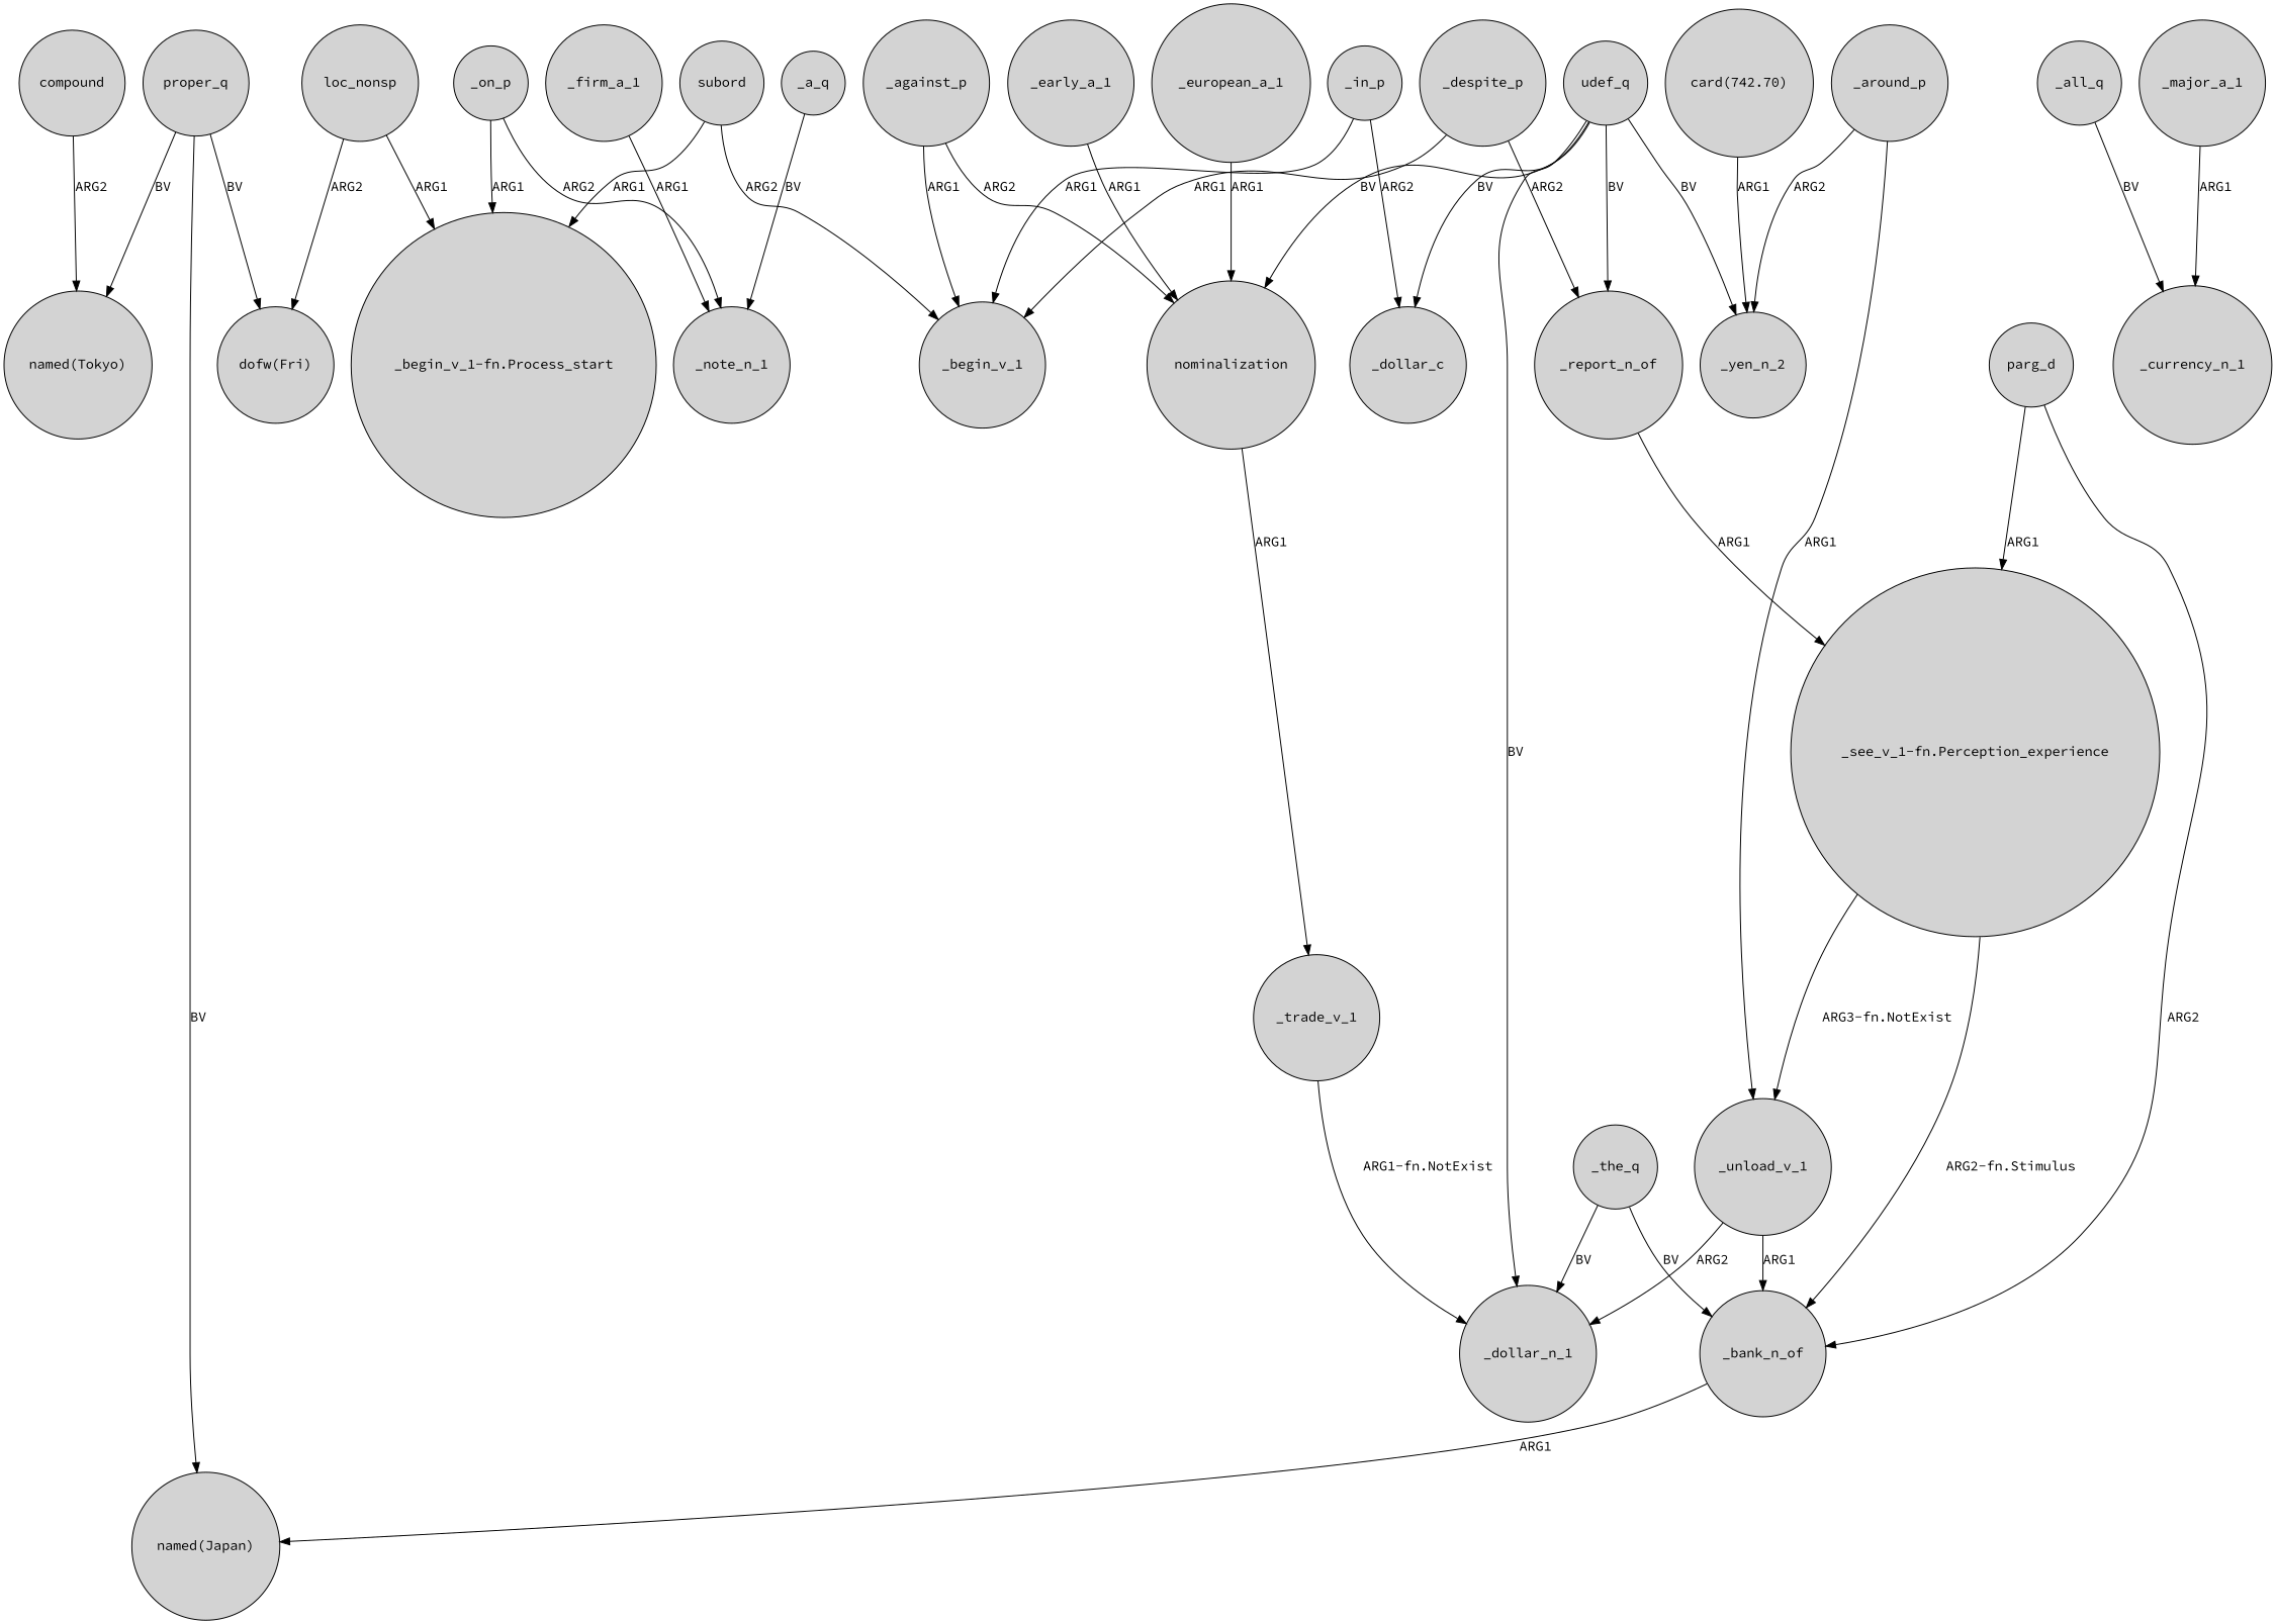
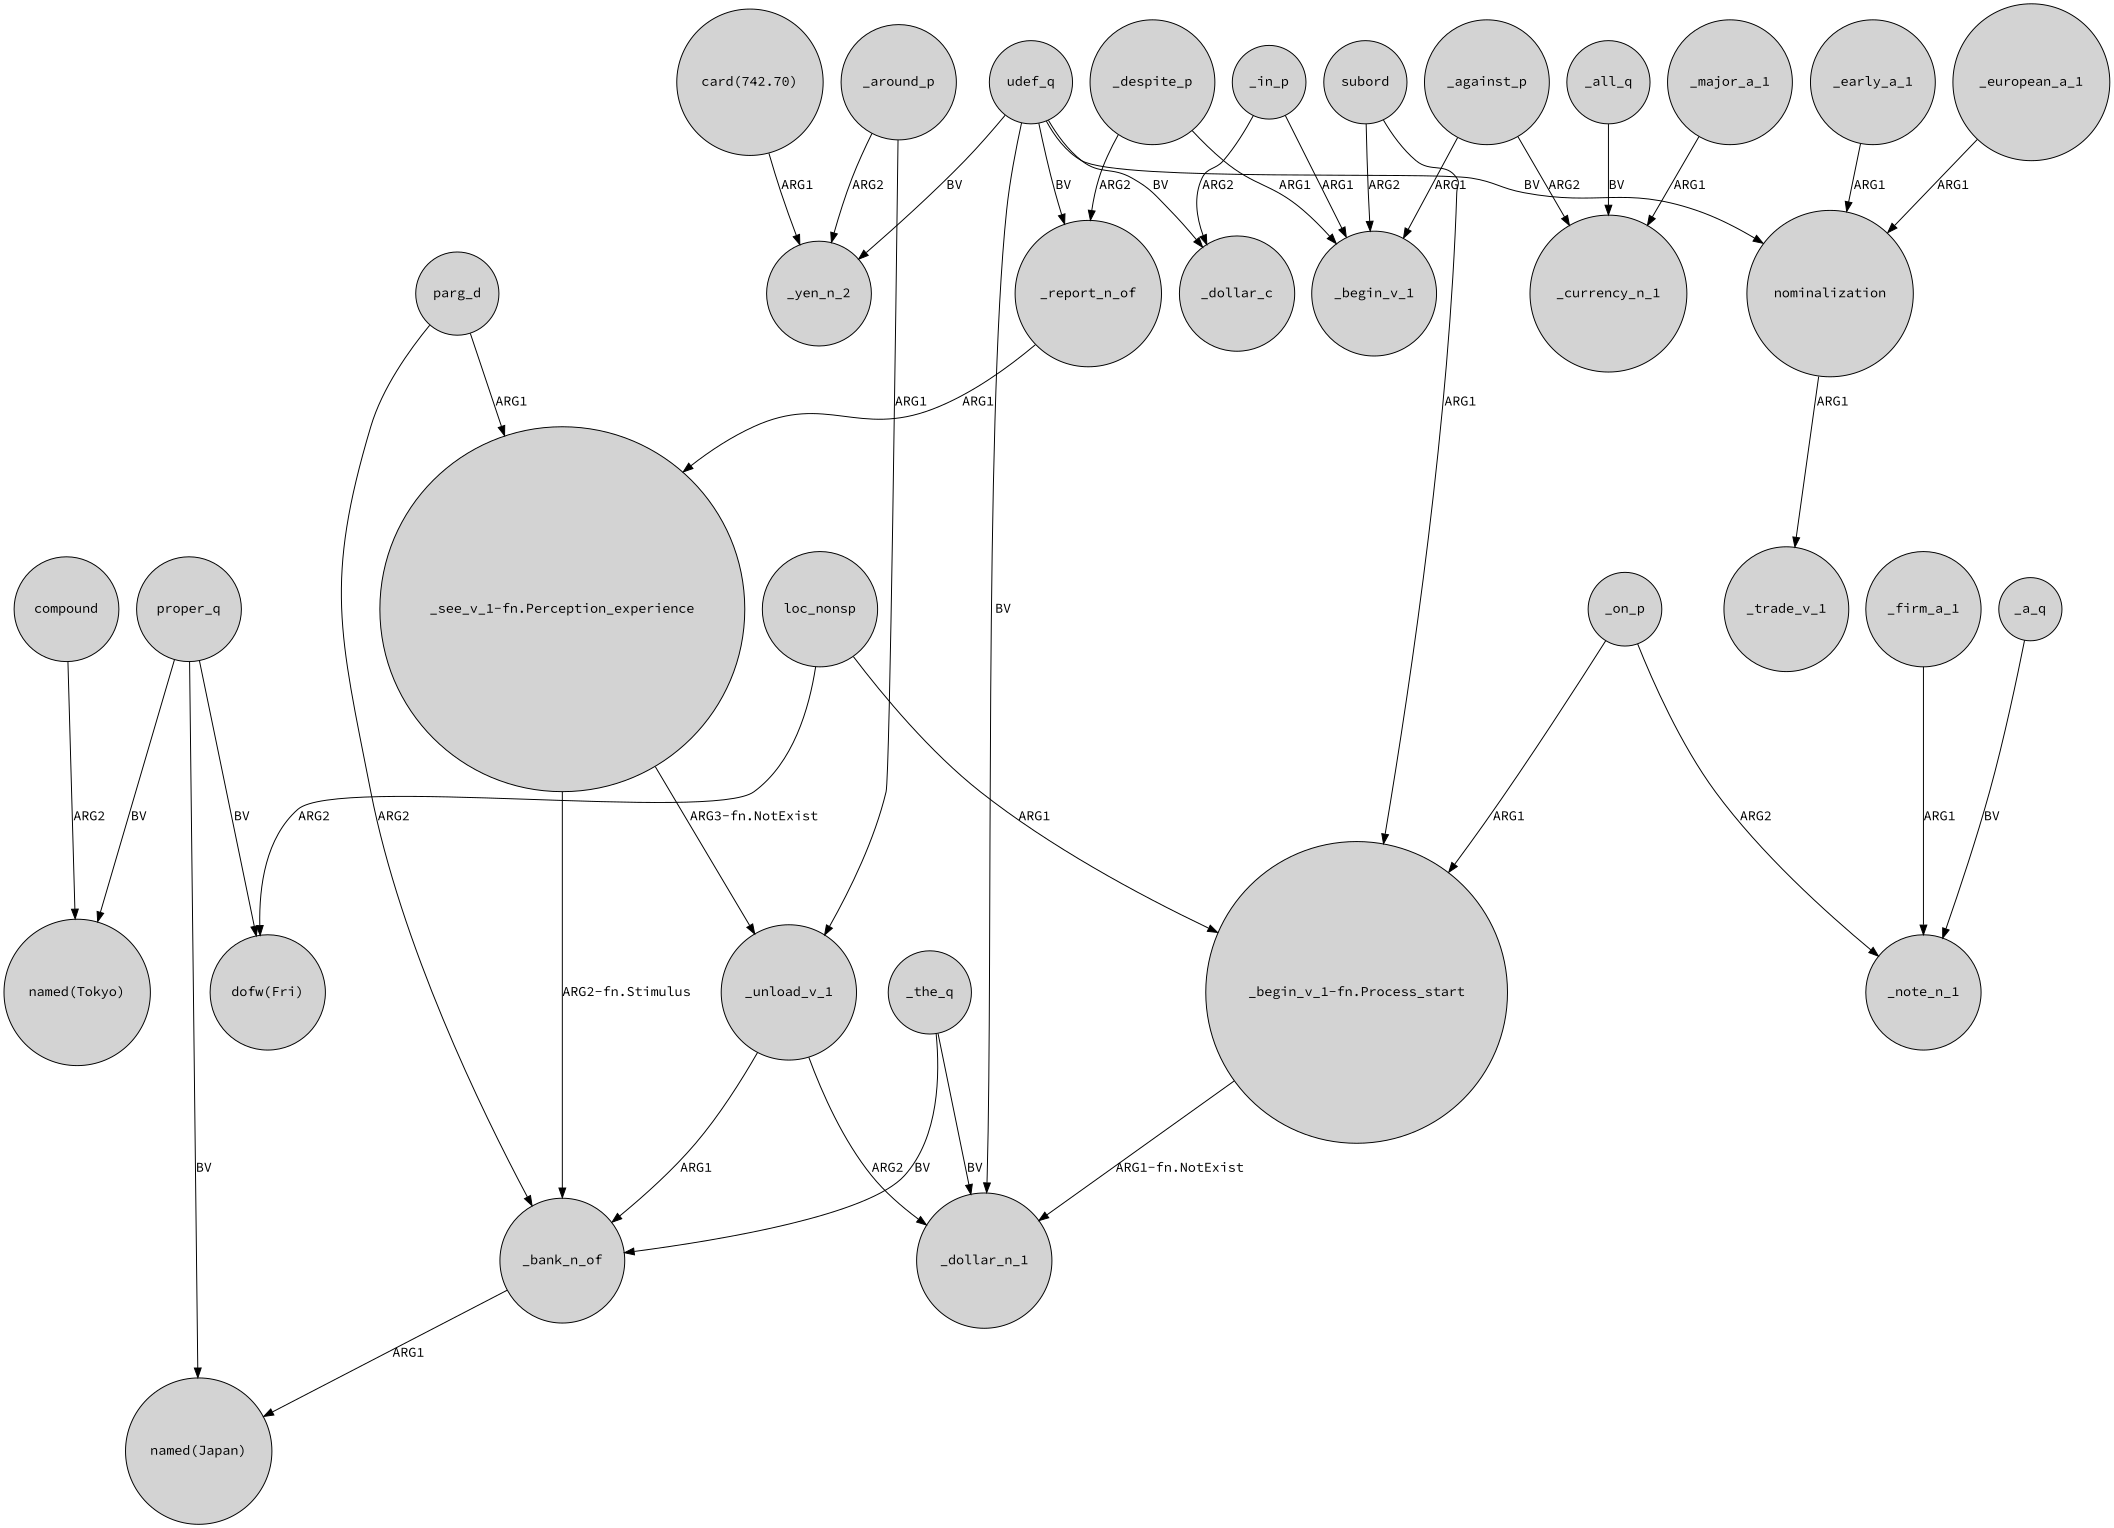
  digraph {
    fontname="Source Code Pro"
    node [fontname="Source Code Pro" shape=circle style=filled]
    edge [fontname="Source Code Pro"]
    compound
    "named(Tokyo)"
    _against_p
    _currency_n_1
    n5 [label=_begin_v_1]
    n6 [label="card(742.70)"]
    _yen_n_2
    proper_q
    "dofw(Fri)"
    "named(Japan)"
    udef_q
    _dollar_n_1
    nominalization
    _report_n_of
    n15 [label=_dollar_c]
    _trade_v_1
    "_see_v_1-fn.Perception_experience"
    _around_p
    _unload_v_1
    _bank_n_of
    _on_p
    "_begin_v_1-fn.Process_start"
    _note_n_1
    _the_q
    _early_a_1
    _firm_a_1
    loc_nonsp
    _a_q
    parg_d
    _despite_p
    _in_p
    subord
    _all_q
    _major_a_1
    _european_a_1
    compound -> "named(Tokyo)" [label=ARG2]
-   _against_p -> nominalization [label=ARG2]
+   _against_p -> _currency_n_1 [label=ARG2]
    _against_p -> n5 [label=ARG1]
    n6 -> _yen_n_2 [label=ARG1]
    proper_q -> "named(Tokyo)" [label=BV]
    proper_q -> "dofw(Fri)" [label=BV]
    proper_q -> "named(Japan)" [label=BV]
    udef_q -> _yen_n_2 [label=BV]
    udef_q -> _dollar_n_1 [label=BV]
    udef_q -> nominalization [label=BV]
    udef_q -> _report_n_of [label=BV]
    udef_q -> n15 [label=BV]
    nominalization -> _trade_v_1 [label=ARG1]
    _report_n_of -> "_see_v_1-fn.Perception_experience" [label=ARG1]
    "_see_v_1-fn.Perception_experience" -> _unload_v_1 [label="ARG3-fn.NotExist"]
    "_see_v_1-fn.Perception_experience" -> _bank_n_of [label="ARG2-fn.Stimulus"]
    _around_p -> _yen_n_2 [label=ARG2]
    _around_p -> _unload_v_1 [label=ARG1]
    _unload_v_1 -> _dollar_n_1 [label=ARG2]
    _unload_v_1 -> _bank_n_of [label=ARG1]
    _bank_n_of -> "named(Japan)" [label=ARG1]
    _on_p -> "_begin_v_1-fn.Process_start" [label=ARG1]
    _on_p -> _note_n_1 [label=ARG2]
-   _trade_v_1 -> _dollar_n_1 [label="ARG1-fn.NotExist"]
+   "_begin_v_1-fn.Process_start" -> _dollar_n_1 [label="ARG1-fn.NotExist"]
    _the_q -> _dollar_n_1 [label=BV]
    _the_q -> _bank_n_of [label=BV]
    _early_a_1 -> nominalization [label=ARG1]
    _firm_a_1 -> _note_n_1 [label=ARG1]
    loc_nonsp -> "dofw(Fri)" [label=ARG2]
    loc_nonsp -> "_begin_v_1-fn.Process_start" [label=ARG1]
    _a_q -> _note_n_1 [label=BV]
    parg_d -> "_see_v_1-fn.Perception_experience" [label=ARG1]
    parg_d -> _bank_n_of [label=ARG2]
    _despite_p -> n5 [label=ARG1]
    _despite_p -> _report_n_of [label=ARG2]
    _in_p -> n5 [label=ARG1]
    _in_p -> n15 [label=ARG2]
    subord -> n5 [label=ARG2]
    subord -> "_begin_v_1-fn.Process_start" [label=ARG1]
    _all_q -> _currency_n_1 [label=BV]
    _major_a_1 -> _currency_n_1 [label=ARG1]
    _european_a_1 -> nominalization [label=ARG1]
  }
